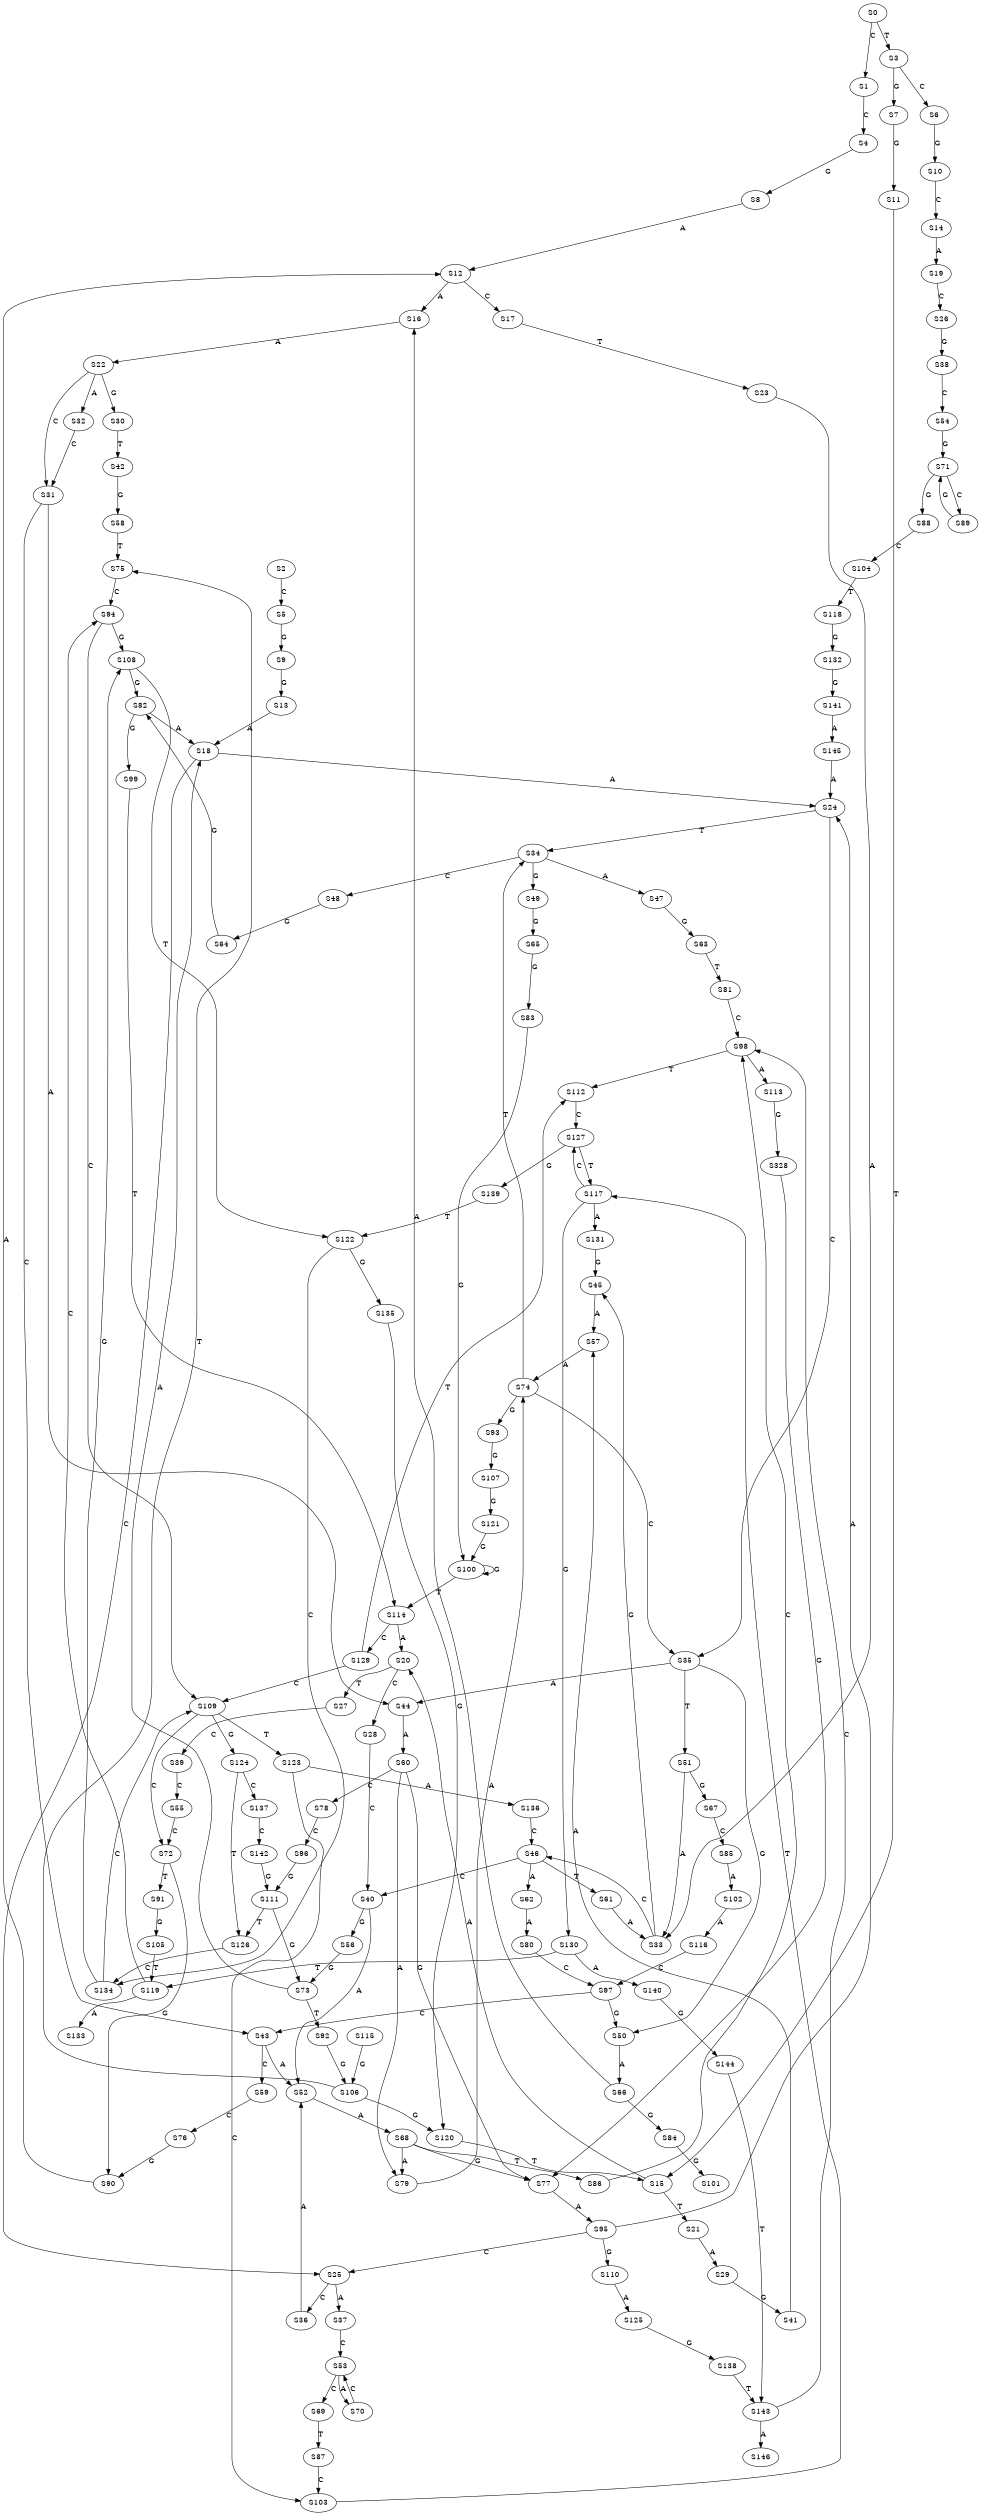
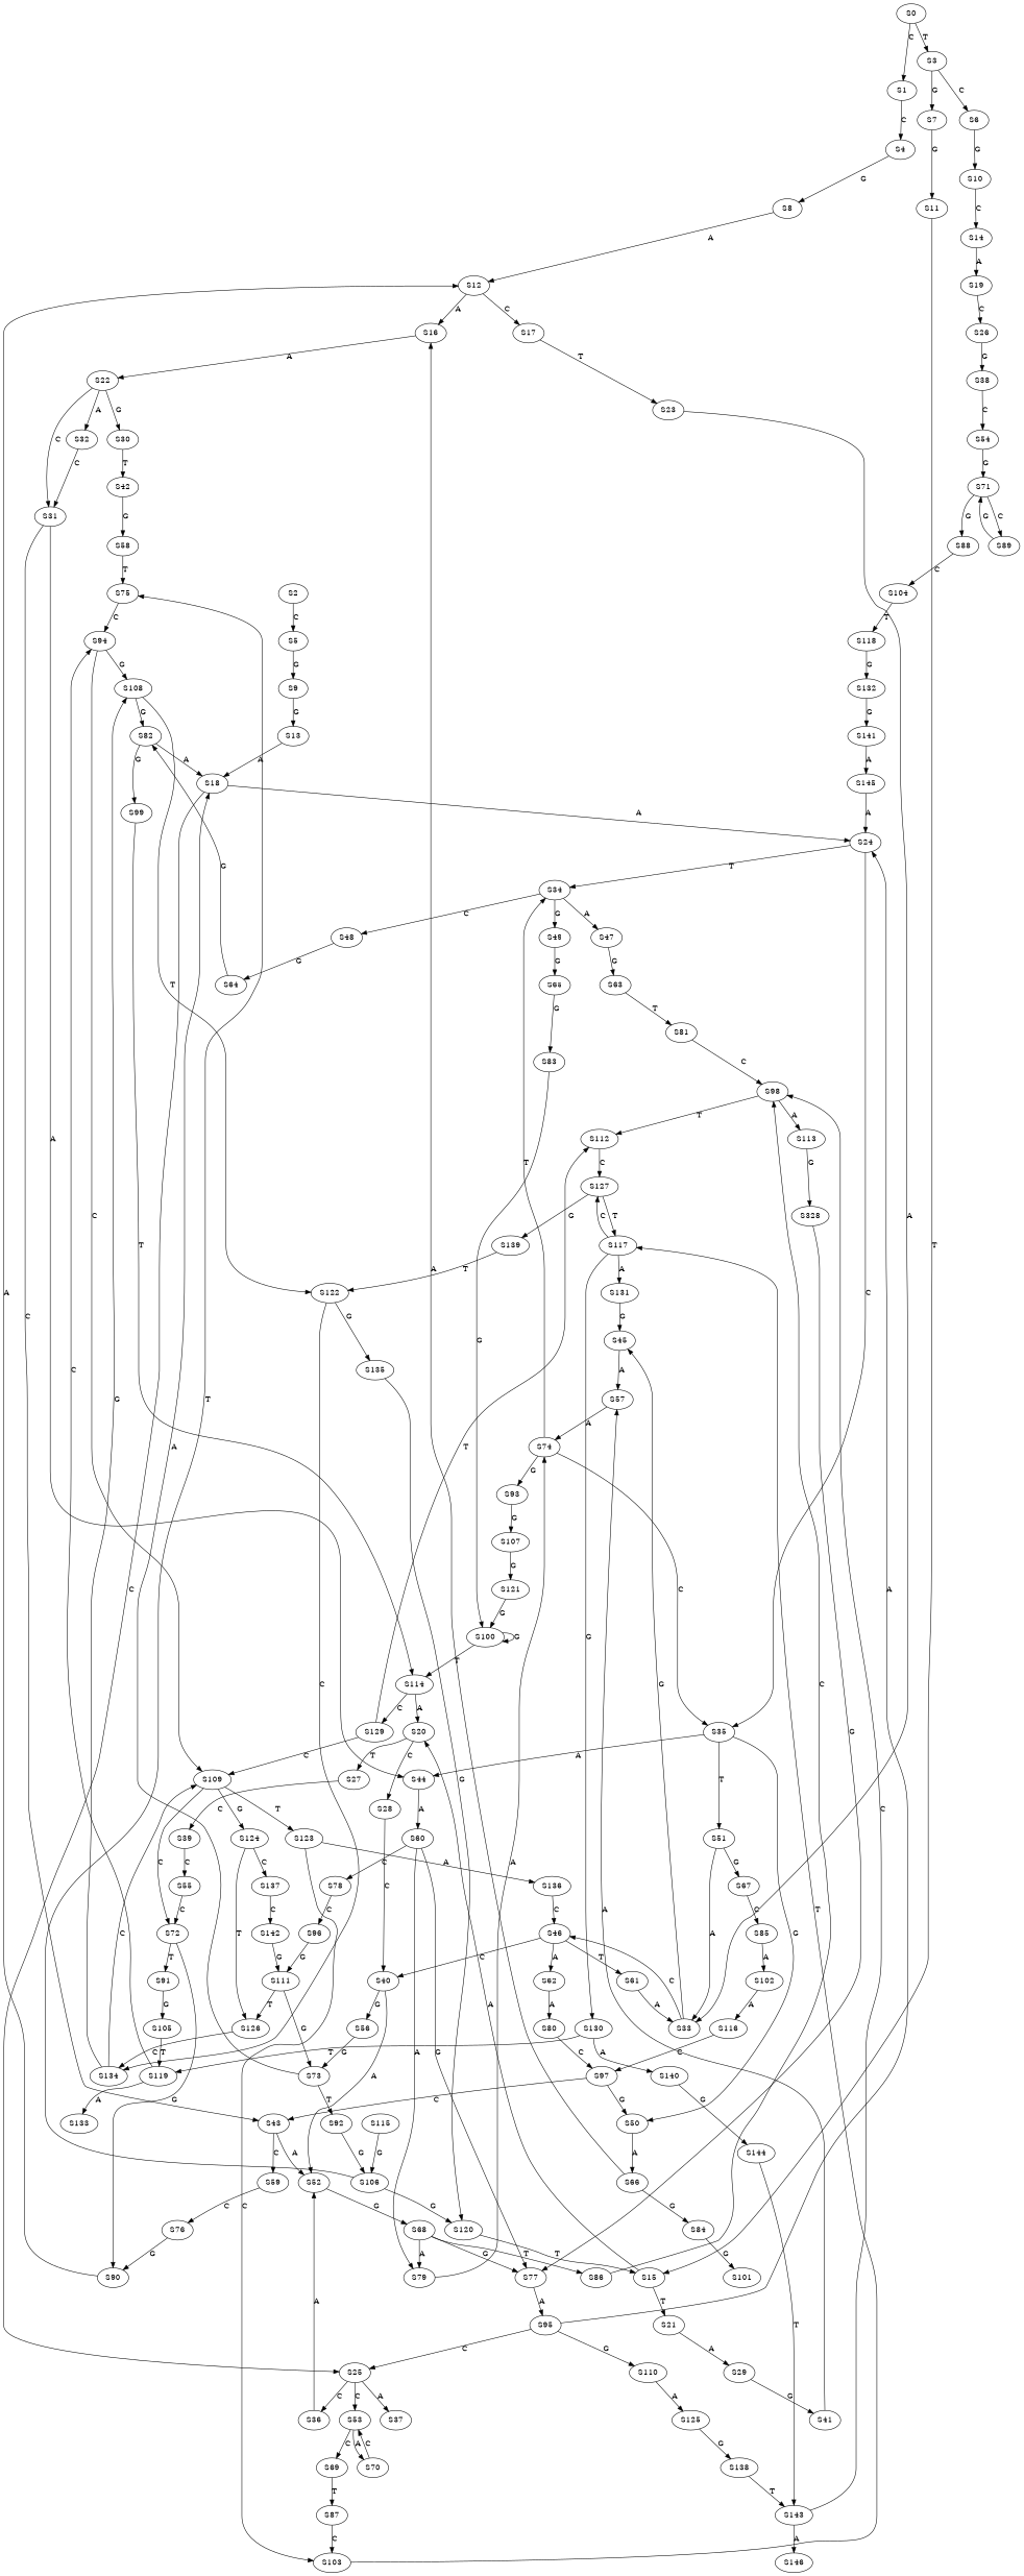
  strict digraph {
    S0
    S1
    S3
    S4
    S2
    S5
    S6
    S7
    S8
    S9
    S10
    S11
    S12
    S13
    S14
    S15
    S16
    S17
    S18
    S19
    S20
    S21
    S22
    S23
    S24
    S25
    S26
    S27
    S28
    S29
    S30
    S31
    S32
    S33
    S34
    S35
    S36
    S37
    S38
    S39
    S40
    S41
    S42
    S43
    S44
    S45
    S46
    S47
    S48
    S49
    S50
    S51
    S52
    S53
    S54
    S55
    S56
    S57
    S58
    S59
    S60
    S61
    S62
    S63
    S64
    S65
    S66
    S67
    S68
    S69
    S70
    S71
    S72
    S73
    S74
    S75
    S76
    S77
    S78
    S79
    S80
    S81
    S82
    S83
    S84
    S85
    S86
    S87
    S88
    S89
    S90
    S91
    S92
    S93
    S94
    S95
    S96
    S97
    S98
    S99
    S100
    S101
    S102
    S103
    S104
    S105
    S106
    S107
    S108
    S109
    S110
    S111
    S112
    S113
    S114
    S116
    S117
    S118
    S119
    S120
    S121
    S122
    S123
    S124
    S125
    S126
    S127
    n128 [label=S328]
    S129
    S115
    S130
    S131
    S132
    S133
    S134
    S135
    S136
    S137
    S138
    S139
    S140
    S141
    S142
    S143
    S144
    S145
    S146
    S0 -> S1 [label=C]
    S0 -> S3 [label=T]
    S1 -> S4 [label=C]
    S3 -> S6 [label=C]
    S3 -> S7 [label=G]
    S4 -> S8 [label=G]
    S2 -> S5 [label=C]
    S5 -> S9 [label=G]
    S6 -> S10 [label=G]
    S7 -> S11 [label=G]
    S8 -> S12 [label=A]
    S9 -> S13 [label=G]
    S10 -> S14 [label=C]
    S11 -> S15 [label=T]
    S12 -> S16 [label=A]
    S12 -> S17 [label=C]
    S13 -> S18 [label=A]
    S14 -> S19 [label=A]
    S15 -> S20 [label=A]
    S15 -> S21 [label=T]
    S16 -> S22 [label=A]
    S17 -> S23 [label=T]
    S18 -> S24 [label=A]
    S18 -> S25 [label=C]
    S19 -> S26 [label=C]
    S20 -> S27 [label=T]
    S20 -> S28 [label=C]
    S21 -> S29 [label=A]
    S22 -> S30 [label=G]
    S22 -> S31 [label=C]
    S22 -> S32 [label=A]
    S23 -> S33 [label=A]
    S24 -> S34 [label=T]
    S24 -> S35 [label=C]
    S25 -> S36 [label=C]
    S25 -> S37 [label=A]
    S26 -> S38 [label=G]
    S27 -> S39 [label=C]
    S28 -> S40 [label=C]
    S29 -> S41 [label=G]
    S30 -> S42 [label=T]
    S31 -> S43 [label=C]
    S31 -> S44 [label=A]
    S32 -> S31 [label=C]
    S33 -> S45 [label=G]
    S33 -> S46 [label=C]
    S34 -> S47 [label=A]
    S34 -> S48 [label=C]
    S34 -> S49 [label=G]
    S35 -> S44 [label=A]
    S35 -> S50 [label=G]
    S35 -> S51 [label=T]
    S36 -> S52 [label=A]
-   S37 -> S53 [label=C]
+   S25 -> S53 [label=C]
    S38 -> S54 [label=C]
    S39 -> S55 [label=C]
    S40 -> S52 [label=A]
    S40 -> S56 [label=G]
    S41 -> S57 [label=A]
    S42 -> S58 [label=G]
    S43 -> S52 [label=A]
    S43 -> S59 [label=C]
    S44 -> S60 [label=A]
    S45 -> S57 [label=A]
    S46 -> S40 [label=C]
    S46 -> S61 [label=T]
    S46 -> S62 [label=A]
    S47 -> S63 [label=G]
    S48 -> S64 [label=G]
    S49 -> S65 [label=G]
    S50 -> S66 [label=A]
    S51 -> S33 [label=A]
    S51 -> S67 [label=G]
-   S52 -> S68 [label=A]
+   S52 -> S68 [label=G]
    S53 -> S69 [label=C]
    S53 -> S70 [label=A]
    S54 -> S71 [label=G]
    S55 -> S72 [label=C]
    S56 -> S73 [label=G]
    S57 -> S74 [label=A]
    S58 -> S75 [label=T]
    S59 -> S76 [label=C]
    S60 -> S77 [label=G]
    S60 -> S78 [label=C]
    S60 -> S79 [label=A]
    S61 -> S33 [label=A]
    S62 -> S80 [label=A]
    S63 -> S81 [label=T]
    S64 -> S82 [label=G]
    S65 -> S83 [label=G]
    S66 -> S16 [label=A]
    S66 -> S84 [label=G]
    S67 -> S85 [label=C]
    S68 -> S77 [label=G]
    S68 -> S79 [label=A]
    S68 -> S86 [label=T]
    S69 -> S87 [label=T]
    S70 -> S53 [label=C]
    S71 -> S88 [label=G]
    S71 -> S89 [label=C]
    S72 -> S90 [label=G]
    S72 -> S91 [label=T]
    S73 -> S18 [label=A]
    S73 -> S92 [label=T]
    S74 -> S34 [label=T]
    S74 -> S35 [label=C]
    S74 -> S93 [label=G]
    S75 -> S94 [label=C]
    S76 -> S90 [label=G]
    S77 -> S95 [label=A]
    S78 -> S96 [label=C]
    S79 -> S74 [label=A]
    S80 -> S97 [label=C]
    S81 -> S98 [label=C]
    S82 -> S18 [label=A]
    S82 -> S99 [label=G]
    S83 -> S100 [label=G]
    S84 -> S101 [label=G]
    S85 -> S102 [label=A]
    S86 -> S98 [label=C]
    S87 -> S103 [label=C]
    S88 -> S104 [label=C]
    S89 -> S71 [label=G]
    S90 -> S12 [label=A]
    S91 -> S105 [label=G]
    S92 -> S106 [label=G]
    S93 -> S107 [label=G]
    S94 -> S108 [label=G]
    S94 -> S109 [label=C]
    S95 -> S24 [label=A]
    S95 -> S25 [label=C]
    S95 -> S110 [label=G]
    S96 -> S111 [label=G]
    S97 -> S43 [label=C]
    S97 -> S50 [label=G]
    S98 -> S112 [label=T]
    S98 -> S113 [label=A]
    S99 -> S114 [label=T]
    S100 -> S100 [label=G]
    S100 -> S114 [label=T]
    S102 -> S116 [label=A]
    S103 -> S117 [label=T]
    S104 -> S118 [label=T]
    S105 -> S119 [label=T]
    S106 -> S75 [label=T]
    S106 -> S120 [label=G]
    S107 -> S121 [label=G]
    S108 -> S82 [label=G]
    S108 -> S122 [label=T]
    S109 -> S72 [label=C]
    S109 -> S123 [label=T]
    S109 -> S124 [label=G]
    S110 -> S125 [label=A]
    S111 -> S73 [label=G]
    S111 -> S126 [label=T]
    S112 -> S127 [label=C]
    S113 -> n128 [label=G]
    S114 -> S20 [label=A]
    S114 -> S129 [label=C]
    S116 -> S97 [label=C]
    S117 -> S127 [label=C]
    S117 -> S130 [label=G]
    S117 -> S131 [label=A]
    S118 -> S132 [label=G]
    S119 -> S94 [label=C]
    S119 -> S133 [label=A]
    S120 -> S15 [label=T]
    S121 -> S100 [label=G]
    S122 -> S134 [label=C]
    S122 -> S135 [label=G]
    S123 -> S103 [label=C]
    S123 -> S136 [label=A]
    S124 -> S126 [label=T]
    S124 -> S137 [label=C]
    S125 -> S138 [label=G]
    S126 -> S134 [label=C]
    S127 -> S117 [label=T]
    S127 -> S139 [label=G]
    n128 -> S77 [label=G]
    S129 -> S109 [label=C]
    S129 -> S112 [label=T]
    S115 -> S106 [label=G]
    S130 -> S119 [label=T]
    S130 -> S140 [label=A]
    S131 -> S45 [label=G]
    S132 -> S141 [label=G]
    S134 -> S108 [label=G]
    S134 -> S109 [label=C]
    S135 -> S120 [label=G]
    S136 -> S46 [label=C]
    S137 -> S142 [label=C]
    S138 -> S143 [label=T]
    S139 -> S122 [label=T]
    S140 -> S144 [label=G]
    S141 -> S145 [label=A]
    S142 -> S111 [label=G]
    S143 -> S98 [label=C]
    S143 -> S146 [label=A]
    S144 -> S143 [label=T]
    S145 -> S24 [label=A]
  }
